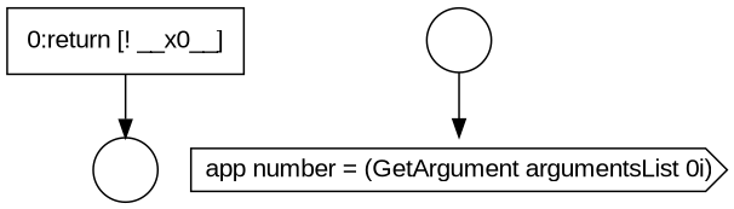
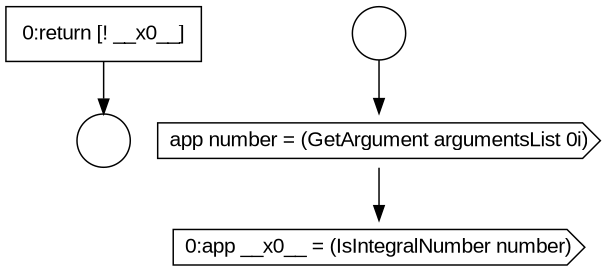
  digraph {
    fontname="Liberation Sans"
    node [color=black fillcolor=white fontname="Liberation Sans" shape=circle style=filled]
    edge [color=black fontname="Liberation Sans"]
    n1 [label=<<font color="black">     <table border="0" cellborder="1" cellspacing="0" cellpadding="10">       <tr><td align="left">0:return [! __x0__]</td></tr>     </table>   </font>> margin=0 shape=none]
    n2 [label=" "]
    n3 [label=" "]
    n4 [label=<<font color="black">app number = (GetArgument argumentsList 0i)</font>> shape=cds]
+   n5 [label=<<font color="black">0:app __x0__ = (IsIntegralNumber number)</font>> shape=cds]
    n1 -> n2
    n3 -> n4
+   n4 -> n5
  }
